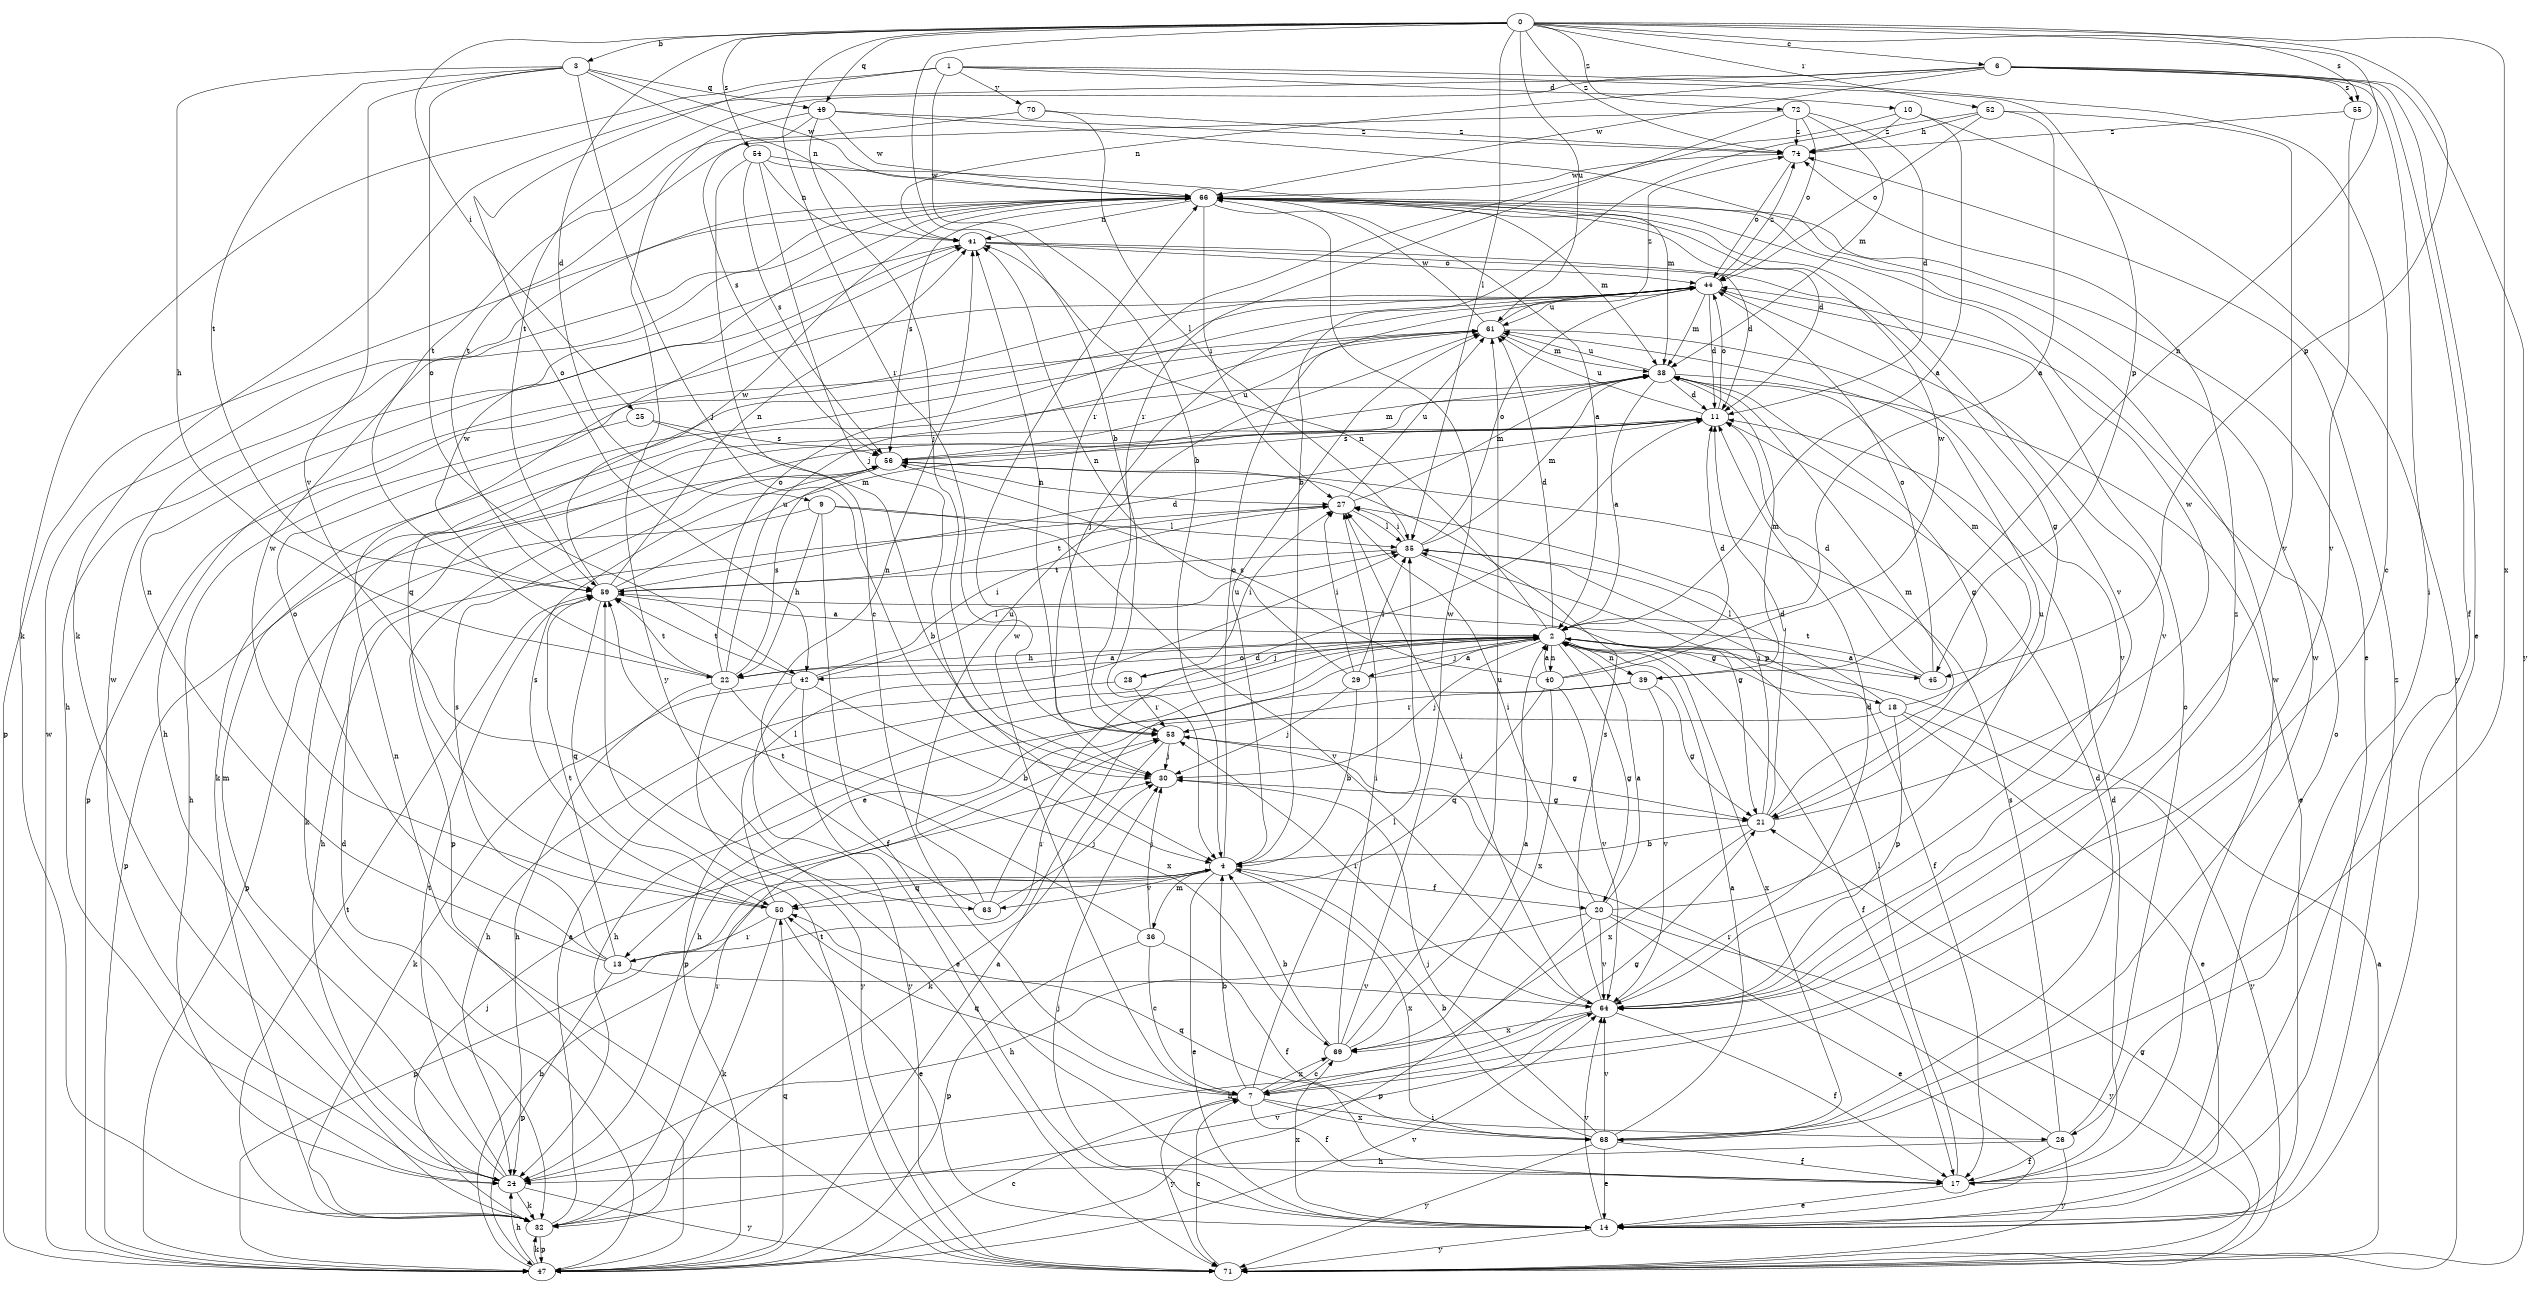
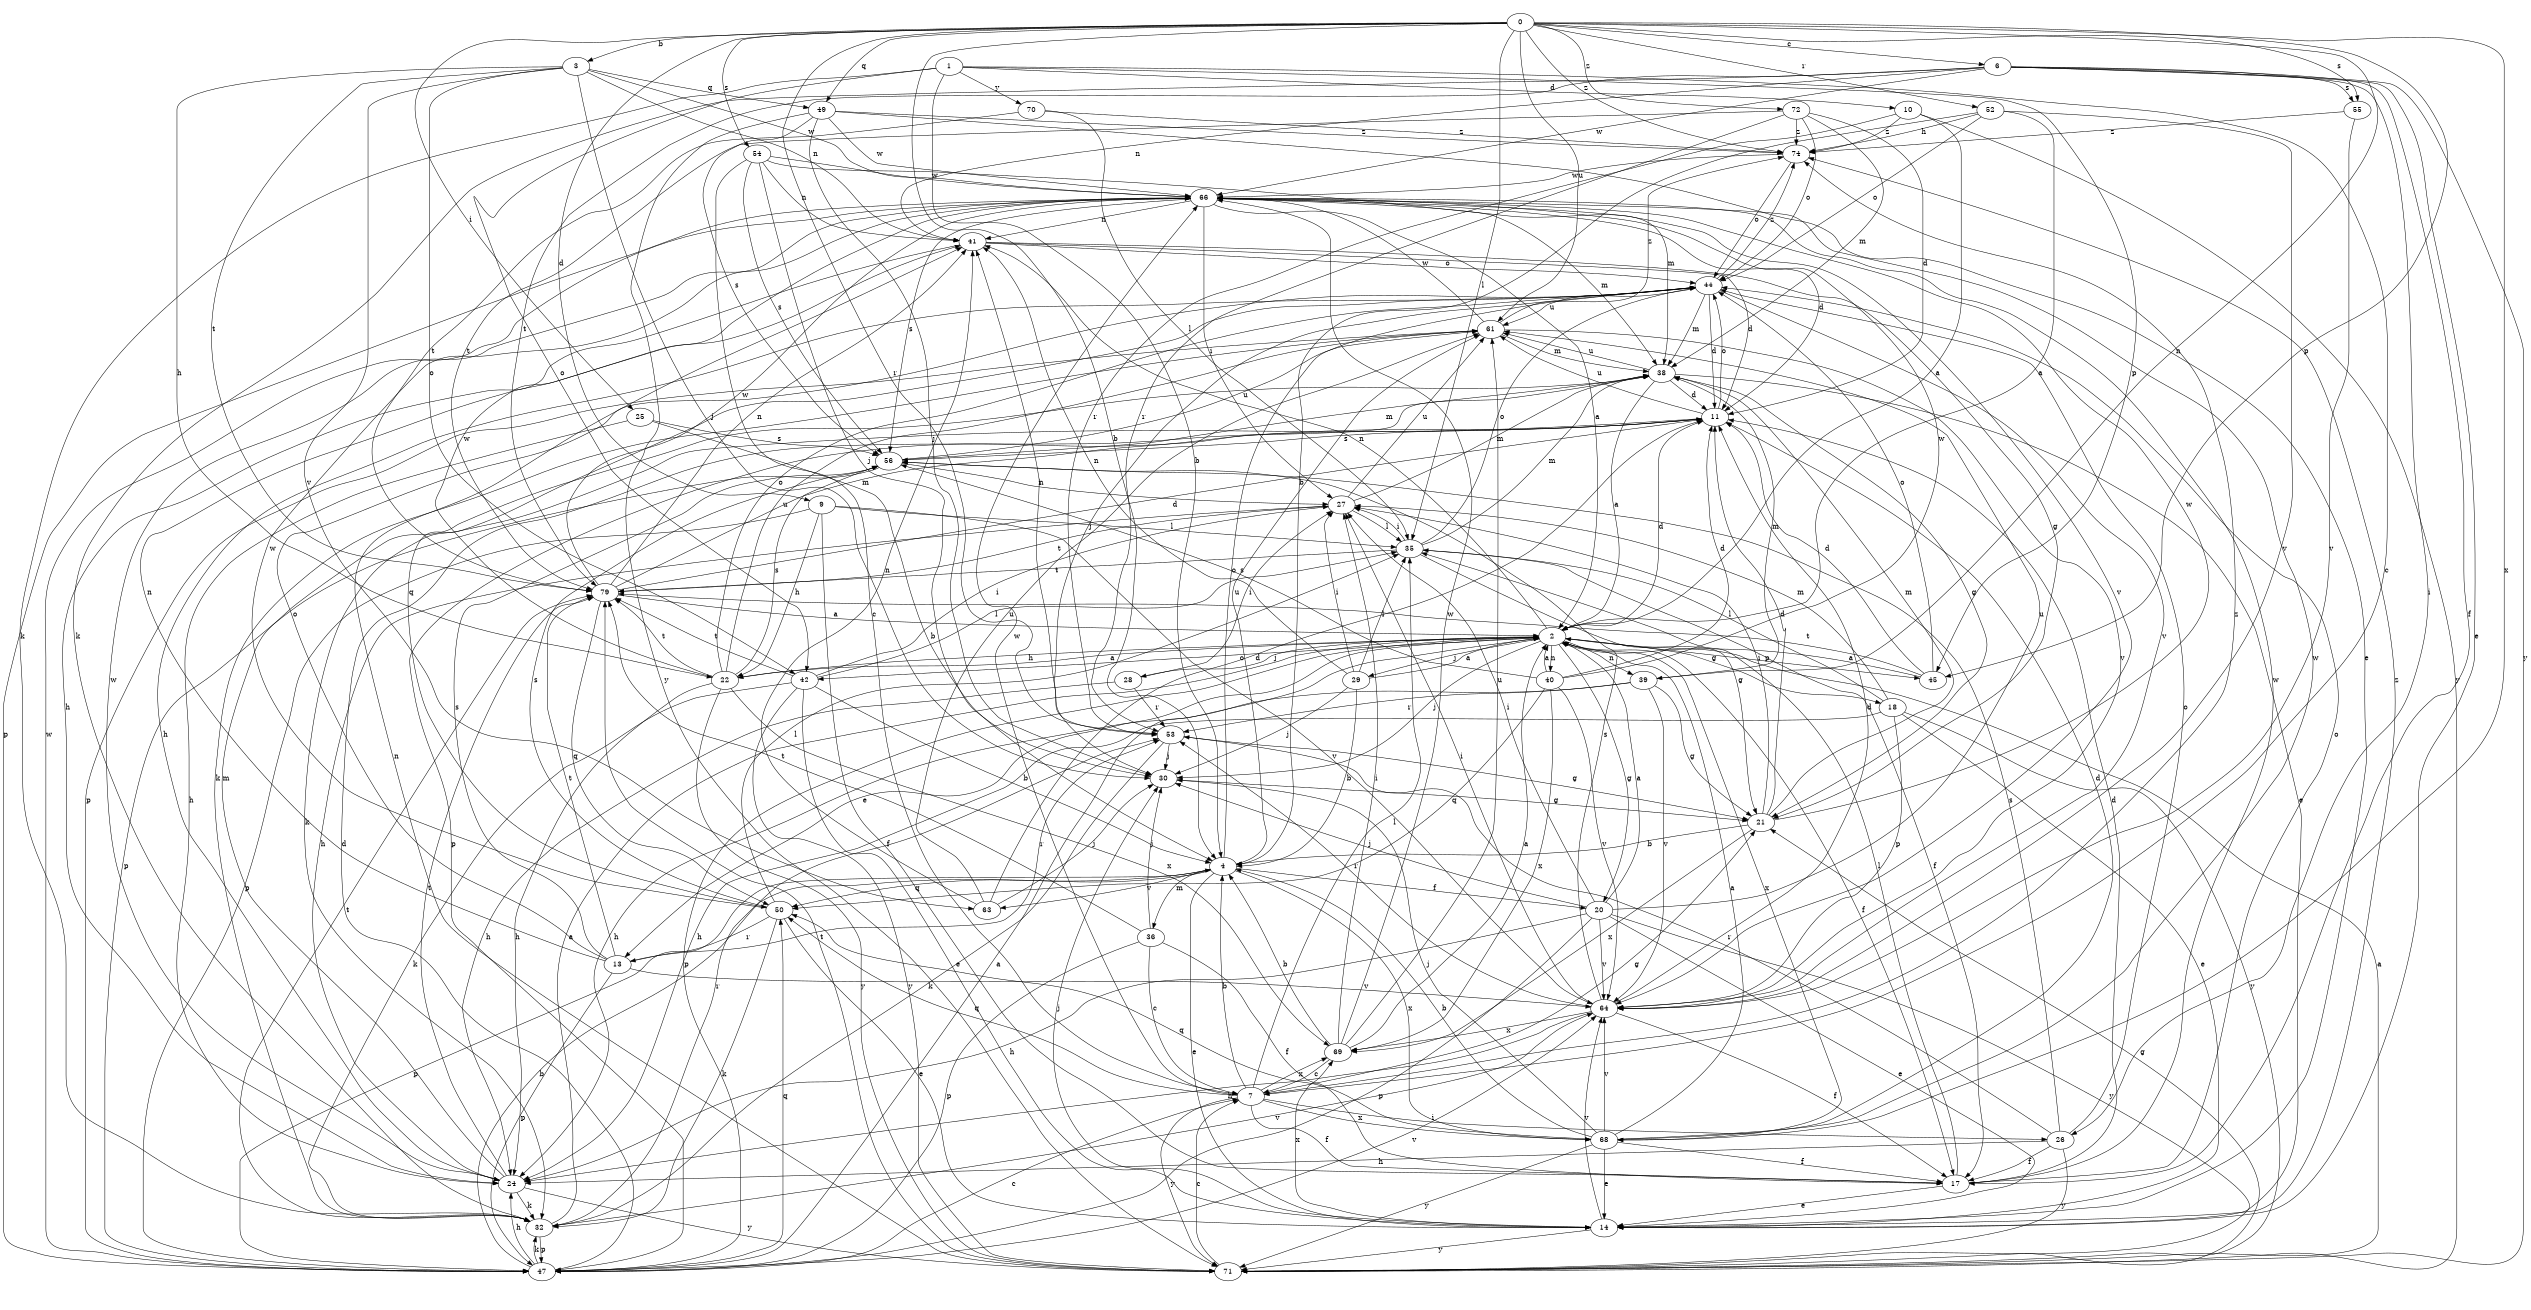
  strict digraph {
    0
    3
    4
    6
    9
    25
    35
    39
    45
    49
    52
    53
    54
    55
    61
    68
    72
    74
    n19 [label=42]
    22
    30
    41
-   59
+   59 [label=79]
    63
    66
    20
    47
    14
    36
    44
    50
    32
    17
    26
    71
    64
    56
    24
    21
    38
    27
    2
    11
    7
    1
    10
    70
    69
    13
    18
    28
    29
    40
    0 -> 3 [label=b]
    0 -> 4 [label=b]
    0 -> 6 [label=c]
    0 -> 9 [label=d]
    0 -> 25 [label=i]
    0 -> 35 [label=l]
    0 -> 39 [label=n]
    0 -> 45 [label=p]
    0 -> 49 [label=q]
    0 -> 52 [label=r]
    0 -> 53 [label=r]
    0 -> 54 [label=s]
    0 -> 55 [label=s]
    0 -> 61 [label=u]
    0 -> 68 [label=x]
    0 -> 72 [label=z]
    0 -> 74 [label=z]
    3 -> 49 [label=q]
    3 -> n19 [label=o]
    3 -> 22 [label=h]
    3 -> 30 [label=j]
    3 -> 41 [label=n]
    3 -> 59 [label=t]
    3 -> 63 [label=v]
    3 -> 66 [label=w]
    4 -> 61 [label=u]
    4 -> 68 [label=x]
    4 -> 63 [label=v]
    4 -> 20 [label=f]
    4 -> 47 [label=p]
    4 -> 14 [label=e]
    4 -> 36 [label=m]
    4 -> 44 [label=o]
    4 -> 50 [label=q]
    6 -> 55 [label=s]
    6 -> 41 [label=n]
    6 -> 59 [label=t]
    6 -> 66 [label=w]
    6 -> 14 [label=e]
    6 -> 32 [label=k]
    6 -> 17 [label=f]
    6 -> 26 [label=i]
    6 -> 71 [label=y]
    9 -> 35 [label=l]
    9 -> 22 [label=h]
    9 -> 47 [label=p]
    9 -> 17 [label=f]
    9 -> 64 [label=v]
    25 -> 4 [label=b]
    25 -> 56 [label=s]
    25 -> 24 [label=h]
    35 -> 59 [label=t]
    35 -> 44 [label=o]
    35 -> 17 [label=f]
    35 -> 21 [label=g]
    35 -> 38 [label=m]
    35 -> 27 [label=i]
    39 -> 53 [label=r]
    39 -> 64 [label=v]
    39 -> 24 [label=h]
    39 -> 21 [label=g]
    39 -> 38 [label=m]
    45 -> 59 [label=t]
    45 -> 44 [label=o]
    45 -> 2 [label=a]
    45 -> 11 [label=d]
    49 -> 74 [label=z]
    49 -> 30 [label=j]
    49 -> 66 [label=w]
    49 -> 14 [label=e]
    49 -> 71 [label=y]
    49 -> 56 [label=s]
    52 -> 4 [label=b]
    52 -> 74 [label=h]
    52 -> 44 [label=o]
    52 -> 64 [label=v]
    52 -> 2 [label=a]
    53 -> 30 [label=j]
    53 -> 41 [label=n]
    53 -> 32 [label=k]
    53 -> 21 [label=g]
    54 -> 30 [label=j]
    54 -> 41 [label=n]
    54 -> 66 [label=w]
    54 -> 56 [label=s]
    54 -> 38 [label=m]
    54 -> 7 [label=c]
    55 -> 74 [label=z]
    55 -> 64 [label=v]
    61 -> 74 [label=z]
    61 -> 66 [label=w]
    61 -> 47 [label=p]
    61 -> 32 [label=k]
    61 -> 64 [label=v]
    61 -> 38 [label=m]
    68 -> 4 [label=b]
    68 -> 30 [label=j]
    68 -> 66 [label=w]
    68 -> 14 [label=e]
    68 -> 50 [label=q]
    68 -> 17 [label=f]
    68 -> 71 [label=y]
    68 -> 64 [label=v]
    68 -> 2 [label=a]
    68 -> 11 [label=d]
    72 -> 53 [label=r]
    72 -> 74 [label=z]
    72 -> 59 [label=t]
    72 -> 44 [label=o]
    72 -> 38 [label=m]
    72 -> 11 [label=d]
    74 -> 66 [label=w]
    74 -> 44 [label=o]
    n19 -> 4 [label=b]
    n19 -> 35 [label=l]
    n19 -> 59 [label=t]
    n19 -> 14 [label=e]
    n19 -> 32 [label=k]
    n19 -> 71 [label=y]
    n19 -> 27 [label=i]
    22 -> 61 [label=u]
    22 -> 59 [label=t]
    22 -> 66 [label=w]
    22 -> 44 [label=o]
    22 -> 71 [label=y]
    22 -> 56 [label=s]
    22 -> 24 [label=h]
    22 -> 2 [label=a]
    22 -> 69 [label=x]
    30 -> 21 [label=g]
    41 -> 44 [label=o]
    41 -> 24 [label=h]
    41 -> 21 [label=g]
    41 -> 11 [label=d]
    59 -> 41 [label=n]
    59 -> 66 [label=w]
    59 -> 50 [label=q]
    59 -> 38 [label=m]
    59 -> 2 [label=a]
    59 -> 11 [label=d]
    63 -> 61 [label=u]
    63 -> 30 [label=j]
    63 -> 41 [label=n]
    63 -> 11 [label=d]
    66 -> 41 [label=n]
    66 -> 47 [label=p]
    66 -> 64 [label=v]
    66 -> 56 [label=s]
    66 -> 38 [label=m]
    66 -> 27 [label=i]
    66 -> 2 [label=a]
    66 -> 11 [label=d]
    20 -> 61 [label=u]
    20 -> 47 [label=p]
    20 -> 14 [label=e]
    20 -> 71 [label=y]
    20 -> 64 [label=v]
    20 -> 24 [label=h]
    20 -> 27 [label=i]
    20 -> 2 [label=a]
    47 -> 4 [label=b]
    47 -> 66 [label=w]
    47 -> 50 [label=q]
    47 -> 32 [label=k]
    47 -> 64 [label=v]
    47 -> 24 [label=h]
    47 -> 2 [label=a]
    47 -> 11 [label=d]
    47 -> 7 [label=c]
    14 -> 74 [label=z]
    14 -> 30 [label=j]
    14 -> 71 [label=y]
    14 -> 64 [label=v]
    14 -> 69 [label=x]
    36 -> 30 [label=j]
    36 -> 59 [label=t]
    36 -> 47 [label=p]
    36 -> 17 [label=f]
    36 -> 7 [label=c]
    44 -> 61 [label=u]
    44 -> 74 [label=z]
    44 -> 30 [label=j]
    44 -> 50 [label=q]
    44 -> 64 [label=v]
    44 -> 24 [label=h]
    44 -> 38 [label=m]
    44 -> 11 [label=d]
    50 -> 35 [label=l]
    50 -> 66 [label=w]
    50 -> 14 [label=e]
    50 -> 32 [label=k]
    50 -> 56 [label=s]
    50 -> 13 [label=r]
    32 -> 53 [label=r]
-   32 -> 30 [label=j]
+   20 -> 30 [label=j]
    32 -> 59 [label=t]
    32 -> 47 [label=p]
    32 -> 64 [label=v]
    32 -> 2 [label=a]
    17 -> 35 [label=l]
    17 -> 66 [label=w]
    17 -> 14 [label=e]
    17 -> 44 [label=o]
    17 -> 11 [label=d]
    26 -> 53 [label=r]
    26 -> 44 [label=o]
    26 -> 17 [label=f]
    26 -> 71 [label=y]
    26 -> 56 [label=s]
    26 -> 24 [label=h]
    71 -> 41 [label=n]
    71 -> 59 [label=t]
    71 -> 21 [label=g]
    71 -> 2 [label=a]
    71 -> 7 [label=c]
    64 -> 53 [label=r]
    64 -> 17 [label=f]
    64 -> 56 [label=s]
    64 -> 24 [label=h]
    64 -> 27 [label=i]
    64 -> 11 [label=d]
    64 -> 69 [label=x]
    56 -> 61 [label=u]
    56 -> 47 [label=p]
    56 -> 38 [label=m]
    56 -> 27 [label=i]
    24 -> 59 [label=t]
    24 -> 66 [label=w]
    24 -> 32 [label=k]
    24 -> 71 [label=y]
    24 -> 38 [label=m]
    21 -> 4 [label=b]
    21 -> 66 [label=w]
    21 -> 38 [label=m]
    21 -> 27 [label=i]
    21 -> 11 [label=d]
    21 -> 69 [label=x]
    38 -> 61 [label=u]
    38 -> 14 [label=e]
    38 -> 21 [label=g]
    38 -> 2 [label=a]
    38 -> 11 [label=d]
    27 -> 35 [label=l]
    27 -> 61 [label=u]
    27 -> 59 [label=t]
    27 -> 24 [label=h]
    27 -> 38 [label=m]
    2 -> 39 [label=n]
    2 -> 45 [label=p]
    2 -> 68 [label=x]
    2 -> n19 [label=o]
    2 -> 22 [label=h]
    2 -> 30 [label=j]
    2 -> 41 [label=n]
    2 -> 20 [label=g]
    2 -> 47 [label=p]
    2 -> 17 [label=f]
-   2 -> 61 [label=d]
+   2 -> 11 [label=d]
    2 -> 13 [label=e]
    2 -> 18 [label=g]
    2 -> 28 [label=j]
    2 -> 29 [label=j]
    2 -> 40 [label=n]
    11 -> 61 [label=u]
    11 -> 47 [label=p]
    11 -> 44 [label=o]
    11 -> 32 [label=k]
    11 -> 56 [label=s]
    7 -> 4 [label=b]
    7 -> 35 [label=l]
    7 -> 68 [label=x]
    7 -> 74 [label=z]
    7 -> 66 [label=w]
    7 -> 50 [label=q]
    7 -> 17 [label=f]
    7 -> 26 [label=i]
    7 -> 71 [label=y]
    7 -> 21 [label=g]
    7 -> 69 [label=x]
    1 -> 4 [label=b]
    1 -> 45 [label=p]
    1 -> n19 [label=o]
    1 -> 32 [label=k]
    1 -> 7 [label=c]
    1 -> 10 [label=d]
    1 -> 70 [label=y]
    10 -> 53 [label=r]
    10 -> 74 [label=z]
    10 -> 71 [label=y]
    10 -> 2 [label=a]
    70 -> 35 [label=l]
    70 -> 74 [label=z]
    70 -> 59 [label=t]
    69 -> 4 [label=b]
    69 -> 61 [label=u]
    69 -> 66 [label=w]
    69 -> 27 [label=i]
    69 -> 2 [label=a]
    69 -> 7 [label=c]
    13 -> 53 [label=r]
    13 -> 41 [label=n]
    13 -> 59 [label=t]
    13 -> 47 [label=p]
    13 -> 44 [label=o]
    13 -> 64 [label=v]
    13 -> 56 [label=s]
    18 -> 35 [label=l]
    18 -> 14 [label=e]
    18 -> 71 [label=y]
    18 -> 64 [label=p]
    18 -> 24 [label=h]
-   18 -> 38 [label=m]
+   18 -> 27 [label=m]
    28 -> 53 [label=r]
    28 -> 24 [label=h]
    28 -> 27 [label=i]
    29 -> 4 [label=b]
    29 -> 35 [label=l]
    29 -> 30 [label=j]
    29 -> 41 [label=n]
    29 -> 27 [label=i]
    29 -> 2 [label=a]
    40 -> 66 [label=w]
    40 -> 50 [label=q]
    40 -> 64 [label=v]
    40 -> 56 [label=s]
    40 -> 2 [label=a]
    40 -> 11 [label=d]
    40 -> 69 [label=x]
  }
